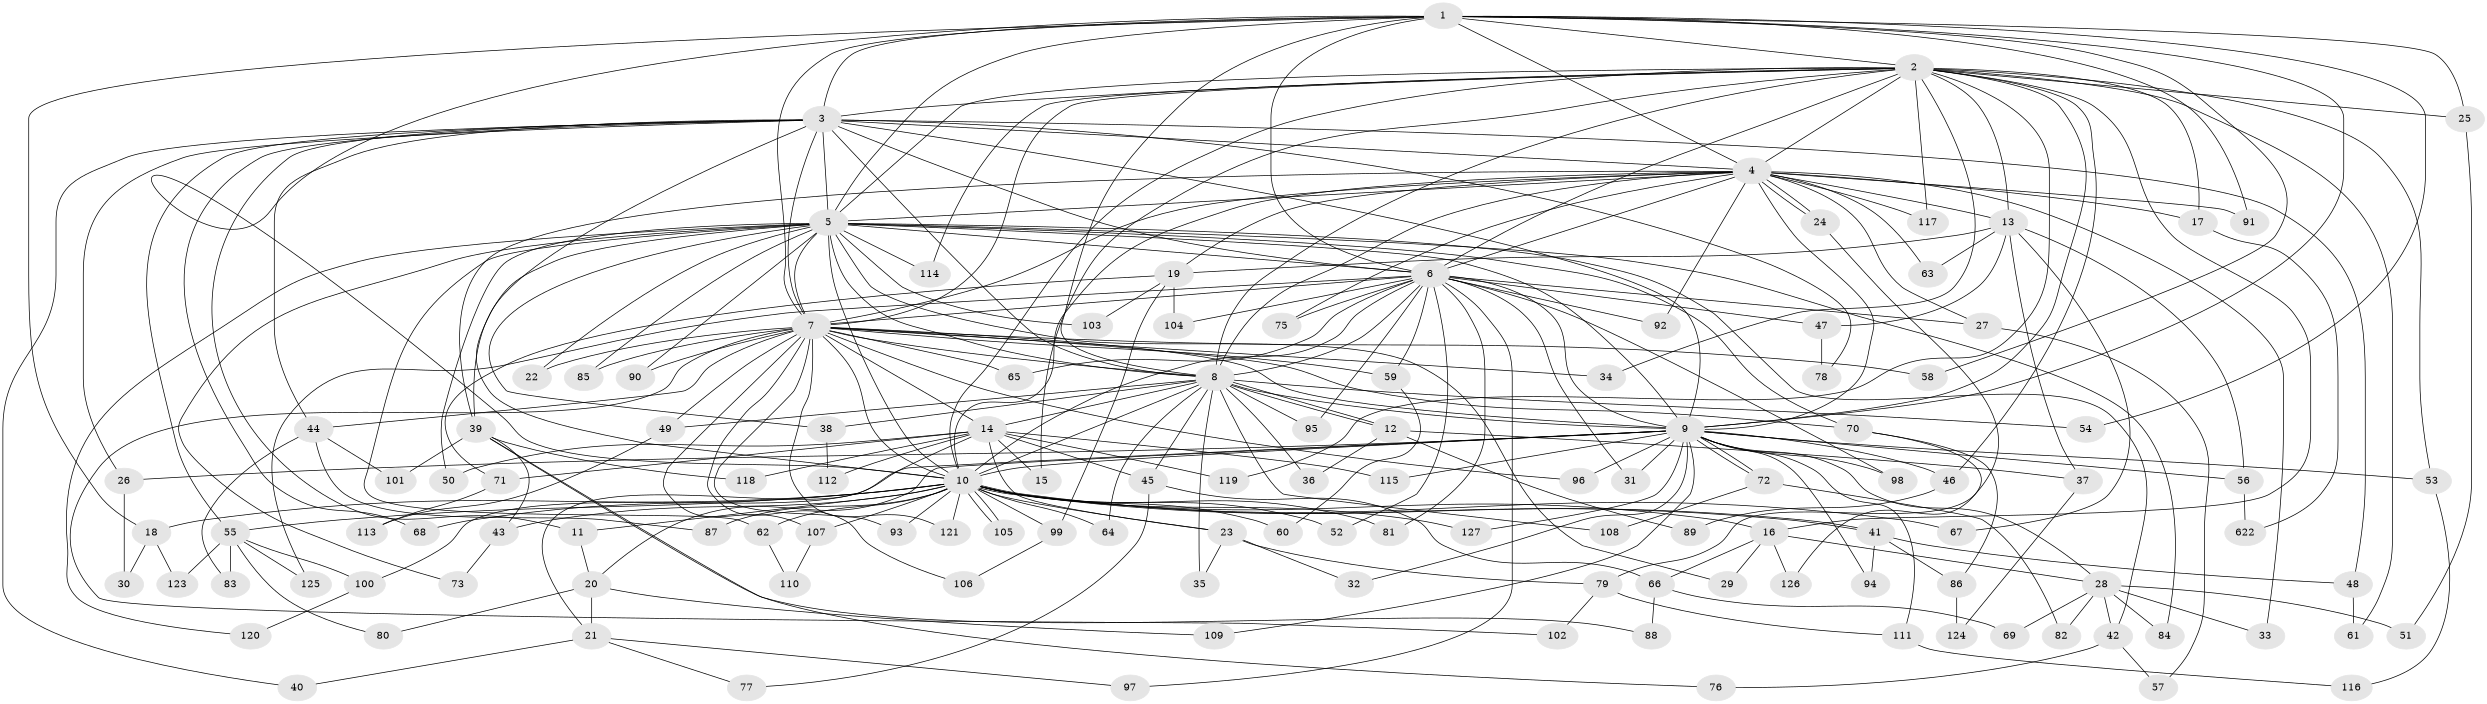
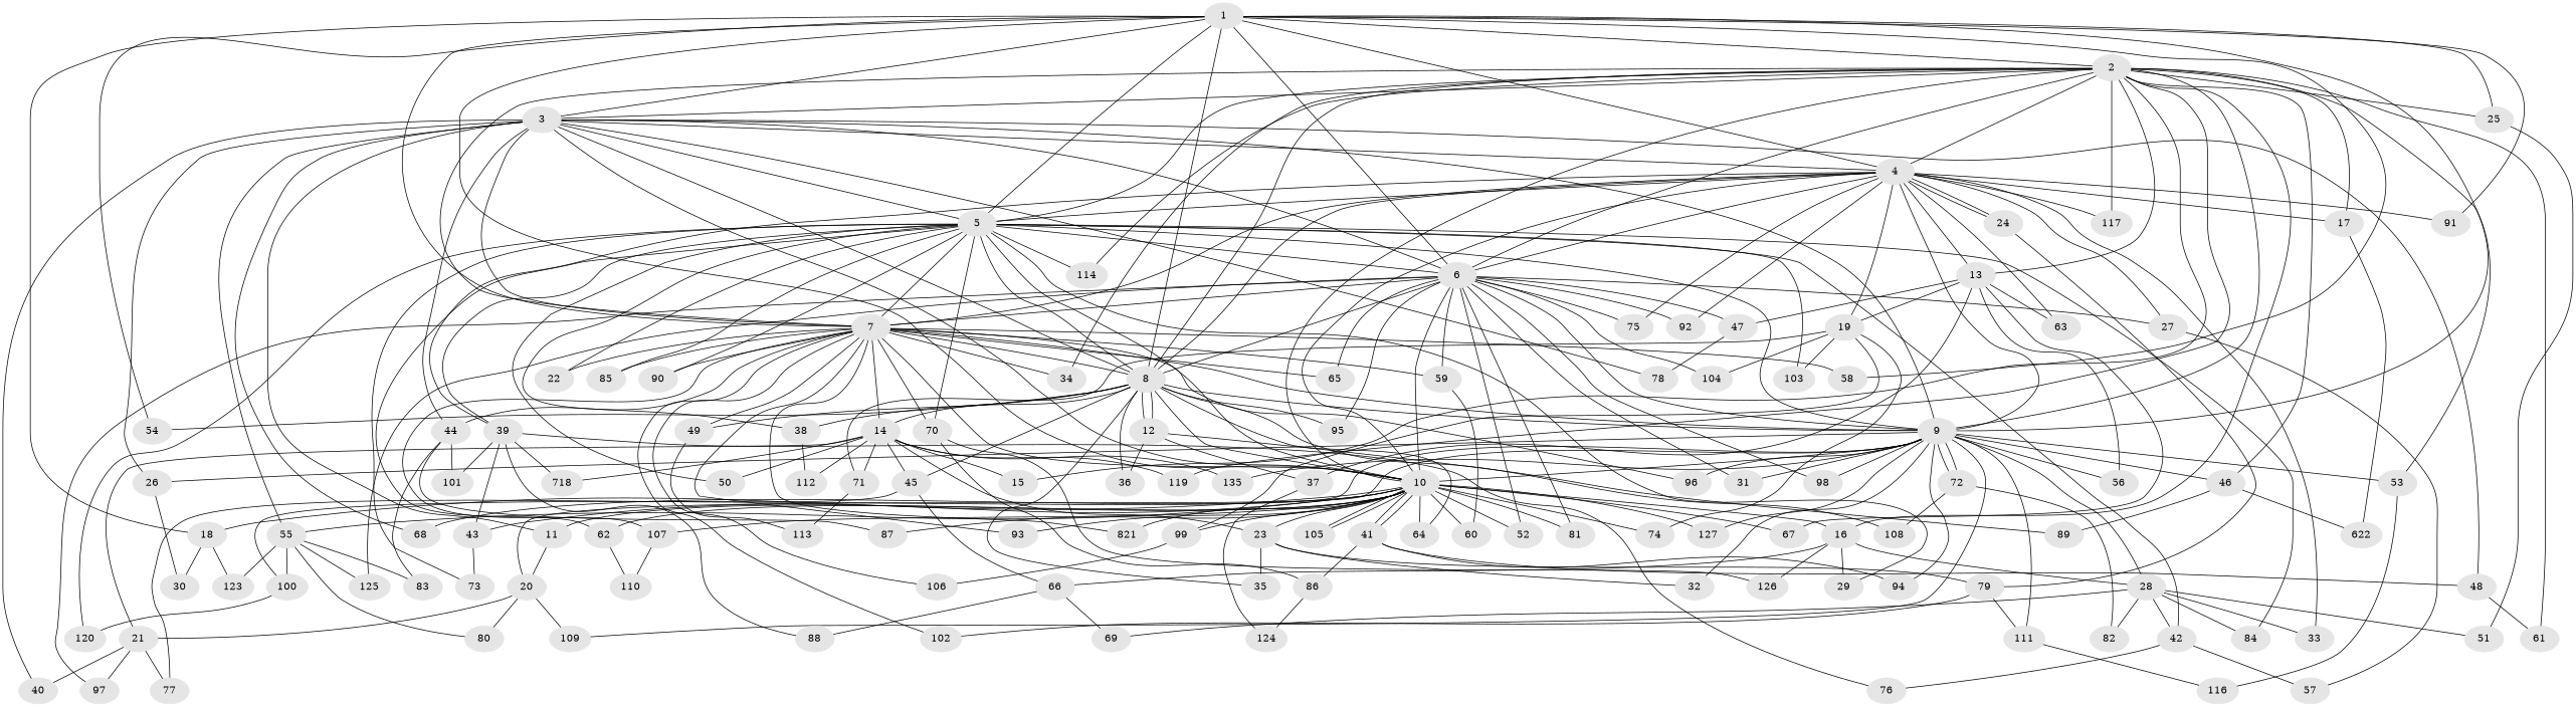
  graph {
    node [color=gray90 style=filled]
    1
    2
    3
    4
    5
    6
    7
    8
    9
    10
    18
    25
    54
    58
    91
    13
    15
    16
    17
    34
    46
    53
    61
    114
    117
    119
    11
    26
    40
    44
    48
    55
    68
    78
    19
    24
    27
    33
    39
    63
    75
    92
    22
    29
    38
    42
    50
    62
    70
    73
    84
    85
    90
    103
    120
    31
    47
    52
    59
    65
    81
    95
    97
    98
    104
    125
    14
    49
    93
    96
    102
    106
    107
-   121
+   121 [label=821]
    12
    35
    36
    45
    64
    108
    20
    28
    32
    56
    72
    94
    100
    109
    111
-   115
+   115 [label=135]
    127
    23
    41
    43
    60
    67
+   74
    87
    99
    105
    30
    123
    51
    37
    66
    126
    n107 [label=622]
    89
    116
    101
    83
    80
    71
    79
    57
-   118
+   118 [label=718]
    76
    88
    112
    110
    86
    21
    113
    77
    69
    82
    124
    1 -- 2
    1 -- 3
    1 -- 4
    1 -- 5
    1 -- 6
    1 -- 7
    1 -- 8
    1 -- 9
    1 -- 10
    1 -- 18
    1 -- 25
    1 -- 54
    1 -- 58
    1 -- 91
    2 -- 3
    2 -- 4
    2 -- 5
    2 -- 6
    2 -- 7
    2 -- 8
    2 -- 9
    2 -- 10
    2 -- 25
    2 -- 13
    2 -- 15
    2 -- 16
    2 -- 17
    2 -- 34
    2 -- 46
    2 -- 53
    2 -- 61
    2 -- 114
    2 -- 117
    2 -- 119
    3 -- 4
    3 -- 5
    3 -- 6
    3 -- 7
    3 -- 8
    3 -- 9
    3 -- 10
    3 -- 11
    3 -- 26
    3 -- 40
    3 -- 44
    3 -- 48
    3 -- 55
    3 -- 68
    3 -- 78
    4 -- 5
    4 -- 6
    4 -- 7
    4 -- 8
    4 -- 9
    4 -- 10
    4 -- 91
    4 -- 13
    4 -- 17
    4 -- 117
    4 -- 19
    4 -- 24
    4 -- 24
    4 -- 27
    4 -- 33
    4 -- 39
    4 -- 63
    4 -- 75
    4 -- 92
    5 -- 6
    5 -- 7
    5 -- 8
    5 -- 9
    5 -- 10
    5 -- 114
    5 -- 39
    5 -- 22
    5 -- 29
    5 -- 38
    5 -- 42
    5 -- 50
    5 -- 62
    5 -- 70
    5 -- 73
    5 -- 84
    5 -- 85
    5 -- 90
    5 -- 103
    5 -- 120
    6 -- 7
    6 -- 8
    6 -- 9
    6 -- 10
    6 -- 27
    6 -- 75
    6 -- 92
    6 -- 31
    6 -- 47
    6 -- 52
    6 -- 59
    6 -- 65
    6 -- 81
    6 -- 95
    6 -- 97
    6 -- 98
    6 -- 104
    6 -- 125
    7 -- 8
    7 -- 9
    7 -- 10
    7 -- 58
    7 -- 34
    7 -- 44
    7 -- 22
    7 -- 70
    7 -- 85
    7 -- 90
    7 -- 59
    7 -- 65
    7 -- 14
    7 -- 49
    7 -- 93
    7 -- 96
    7 -- 102
    7 -- 106
    7 -- 107
    7 -- 121
    8 -- 9
    8 -- 10
    8 -- 54
    8 -- 38
    8 -- 95
    8 -- 14
    8 -- 49
    8 -- 12
    8 -- 12
    8 -- 35
    8 -- 36
    8 -- 45
    8 -- 64
    8 -- 108
    9 -- 10
    9 -- 46
    9 -- 53
    9 -- 26
    9 -- 31
    9 -- 98
    9 -- 96
    9 -- 20
    9 -- 28
    9 -- 32
    9 -- 56
    9 -- 72
    9 -- 72
    9 -- 94
    9 -- 100
    9 -- 109
    9 -- 111
    9 -- 115
    9 -- 127
    10 -- 18
    10 -- 16
    10 -- 11
    10 -- 55
    10 -- 68
    10 -- 62
    10 -- 52
    10 -- 81
    10 -- 93
    10 -- 107
    10 -- 121
    10 -- 64
    10 -- 127
    10 -- 23
    10 -- 41
    10 -- 41
    10 -- 43
    10 -- 60
    10 -- 67
+   10 -- 74
    10 -- 87
    10 -- 99
    10 -- 105
    10 -- 105
    18 -- 30
    18 -- 123
    25 -- 51
    13 -- 19
    13 -- 63
    13 -- 47
    13 -- 56
    13 -- 67
    13 -- 37
    16 -- 29
    16 -- 28
    16 -- 66
    16 -- 126
    17 -- n107
-   56 -- n107
+   46 -- n107
    46 -- 89
    53 -- 116
    11 -- 20
    26 -- 30
    44 -- 87
    44 -- 101
    44 -- 83
    48 -- 61
    55 -- 125
    55 -- 100
    55 -- 123
    55 -- 83
    55 -- 80
    19 -- 103
    19 -- 104
+   19 -- 74
    19 -- 99
    19 -- 71
    24 -- 79
    27 -- 57
    39 -- 43
    39 -- 101
    39 -- 118
    39 -- 76
    39 -- 88
    38 -- 112
    42 -- 57
    42 -- 76
    62 -- 110
    70 -- 126
    70 -- 86
    47 -- 78
    59 -- 60
    14 -- 15
    14 -- 119
    14 -- 50
    14 -- 45
    14 -- 115
    14 -- 23
    14 -- 71
    14 -- 118
    14 -- 112
    14 -- 21
    49 -- 113
    107 -- 110
    12 -- 36
    12 -- 37
    12 -- 89
    45 -- 66
    45 -- 77
    20 -- 109
    20 -- 80
    20 -- 21
    28 -- 33
    28 -- 42
    28 -- 84
    28 -- 51
    28 -- 69
    28 -- 82
    72 -- 108
    72 -- 82
    100 -- 120
    111 -- 116
    23 -- 35
    23 -- 32
    23 -- 79
    41 -- 48
    41 -- 94
    41 -- 86
    43 -- 73
    99 -- 106
    37 -- 124
    66 -- 88
    66 -- 69
    71 -- 113
    79 -- 102
    79 -- 111
    86 -- 124
    21 -- 40
    21 -- 97
    21 -- 77
  }
